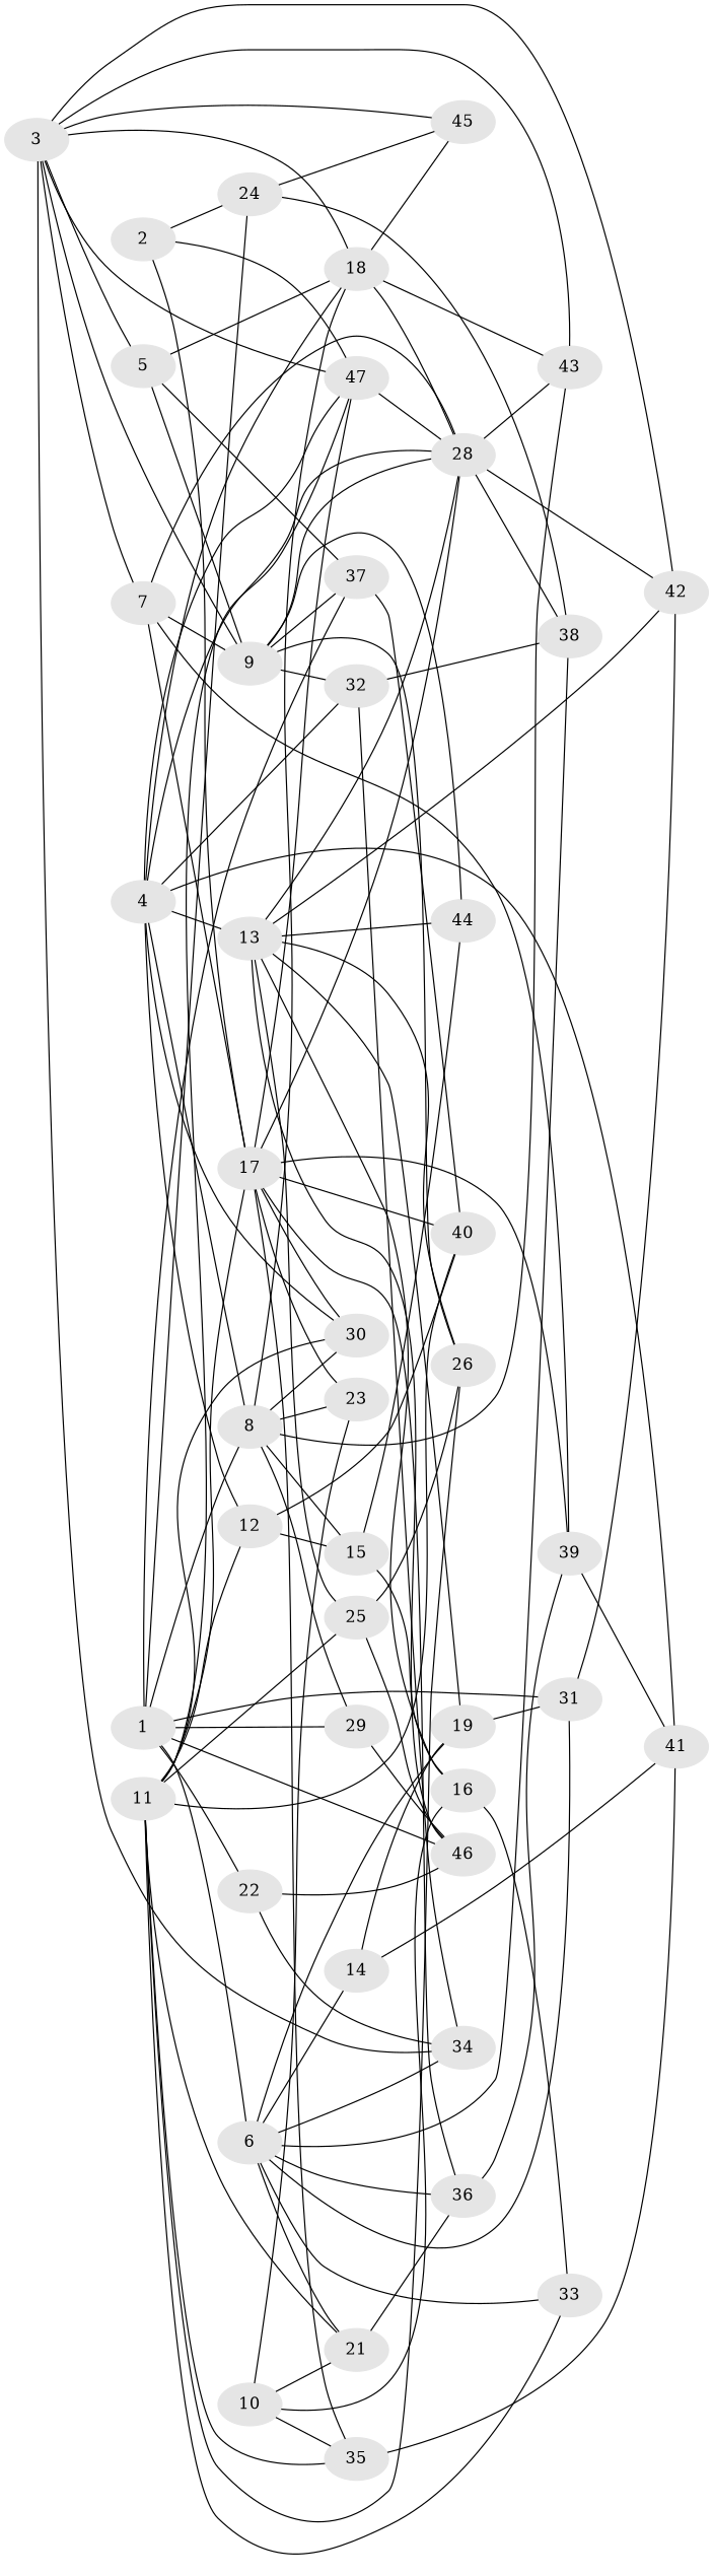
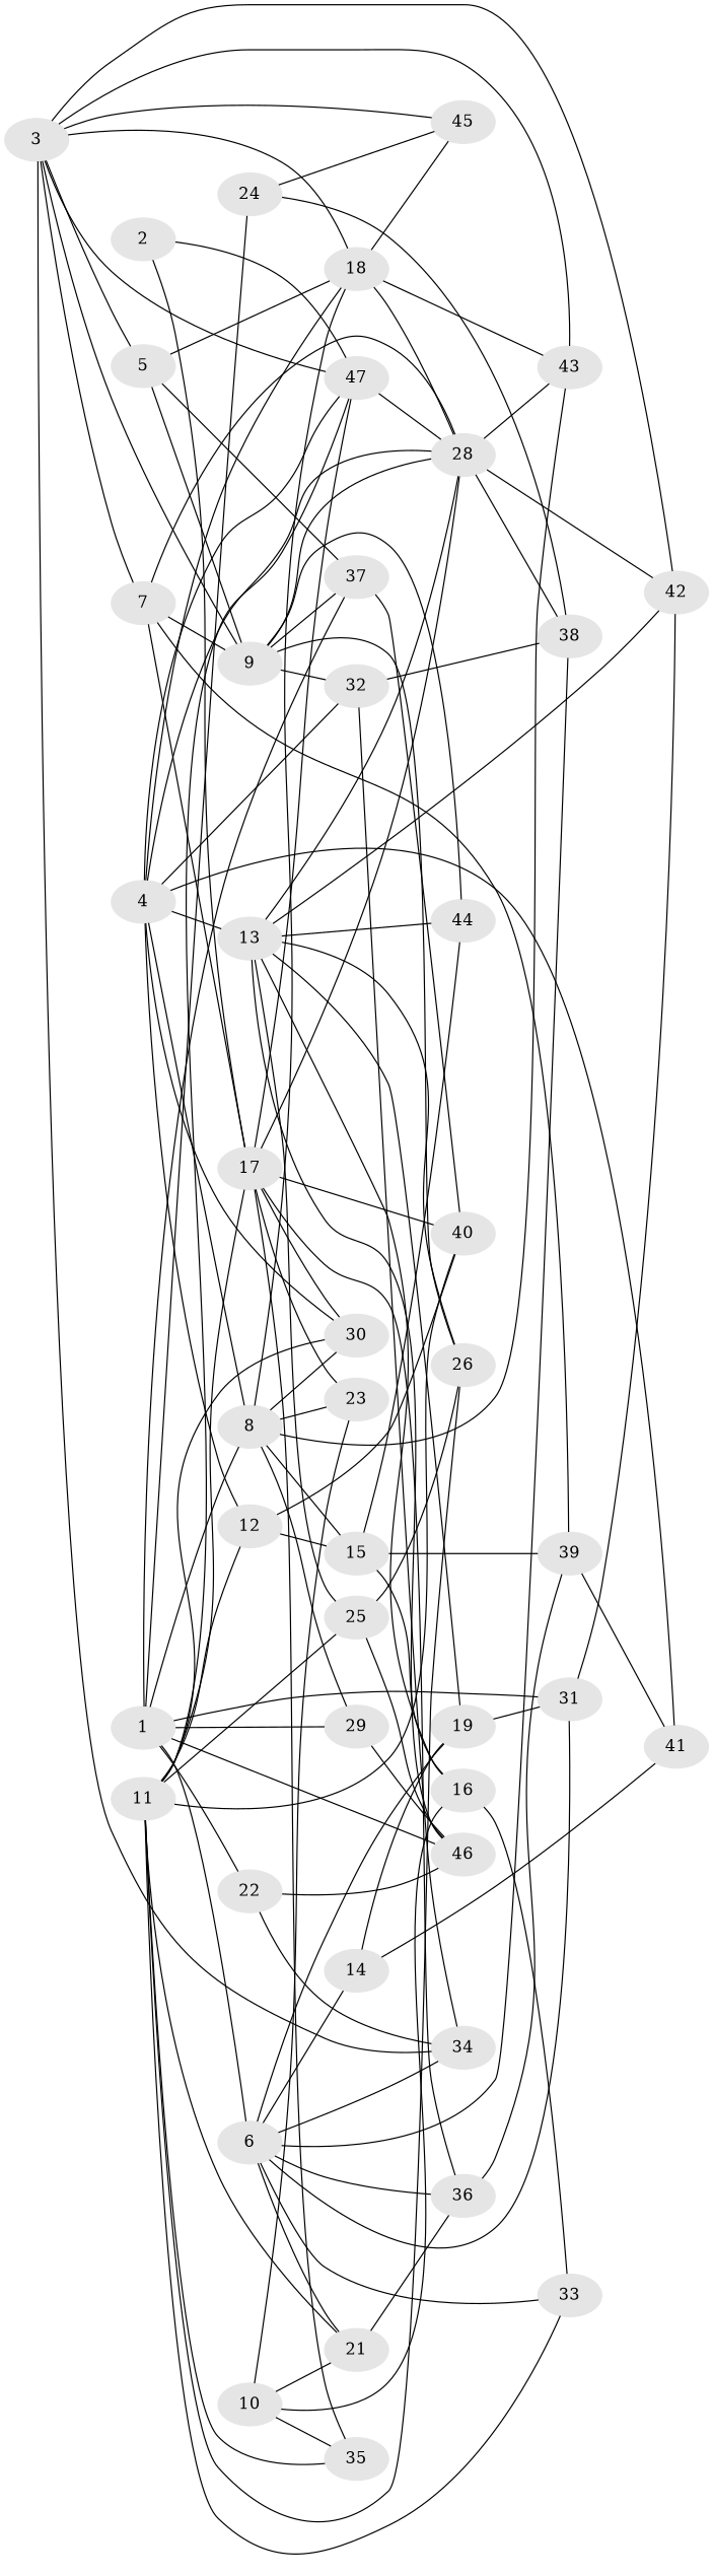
  graph {
    rankdir=LR
    node [color=gray90 style=filled]
    edge [weight=1.0]
    1
    6
    8
    22
    24
    29
    31
    37
    46
    34
    14
    19
    21
    33
    36
    38
    18
    43
    30
    15
    23
    45
    42
    40
    2
    17
    n27 [label=47]
    28
    39
    35
    3
    5
    7
    9
    32
    26
    44
    4
    12
    13
    41
    16
    25
    10
    11
    1 -- 6 [weight=2.0]
    1 -- 8
    1 -- 22 [weight=2.0]
    1 -- 24
    1 -- 29
    1 -- 31
    1 -- 37
    1 -- 46
    6 -- 31
    6 -- 34
    6 -- 14 [weight=2.0]
    6 -- 19
    6 -- 21
    6 -- 33 [weight=2.0]
    6 -- 36
    6 -- 38
    8 -- 29 [weight=2.0]
    8 -- 18 [weight=2.0]
    8 -- 43
    8 -- 30
    8 -- 15
    8 -- 23
    22 -- 46
    22 -- 34
    24 -- 38
    24 -- 45
    29 -- 46
    31 -- 42
    37 -- 40
    14 -- 19
    14 -- 41
    19 -- 31
    21 -- 36
    36 -- 39
    18 -- 43
    18 -- 45
    18 -- 28
    15 -- 44
    15 -- 16
-   2 -- 24
    2 -- 17 [weight=2.0]
    2 -- n27
    17 -- 36
    17 -- 30
    17 -- 23
    17 -- 40
    17 -- n27
    17 -- 28
-   17 -- 39
+   15 -- 39
    17 -- 35
    n27 -- 28
    28 -- 38
    28 -- 43
    28 -- 42
    39 -- 41
-   35 -- 41
    3 -- 34
    3 -- 18 [weight=3.0]
    3 -- 43
    3 -- 45 [weight=2.0]
    3 -- 42
    3 -- n27
    3 -- 5
    3 -- 7
    3 -- 9
    5 -- 37
    5 -- 18
    5 -- 9
    7 -- 17
    7 -- 28 [weight=2.0]
    7 -- 39
    7 -- 9
    9 -- 37
    9 -- 28 [weight=2.0]
    9 -- 32
    9 -- 26
    9 -- 44
    32 -- 34
    32 -- 38
    4 -- 8
    4 -- 18
    4 -- 30
    4 -- n27
    4 -- 28
    4 -- 32
    4 -- 12
    4 -- 13 [weight=2.0]
    4 -- 41
    12 -- 15
    12 -- 40
    13 -- 46
    13 -- 19
    13 -- 42
    13 -- 28
    13 -- 26
    13 -- 44
    13 -- 16
    13 -- 25
    16 -- 33
    25 -- 46
    25 -- 26
    10 -- 21
    10 -- 23
    10 -- 35
    10 -- 16
    11 -- 21
    11 -- 33
    11 -- 30
    11 -- 40
    11 -- 17
    11 -- n27
    11 -- 35
    11 -- 26
    11 -- 12
    11 -- 25
  }
